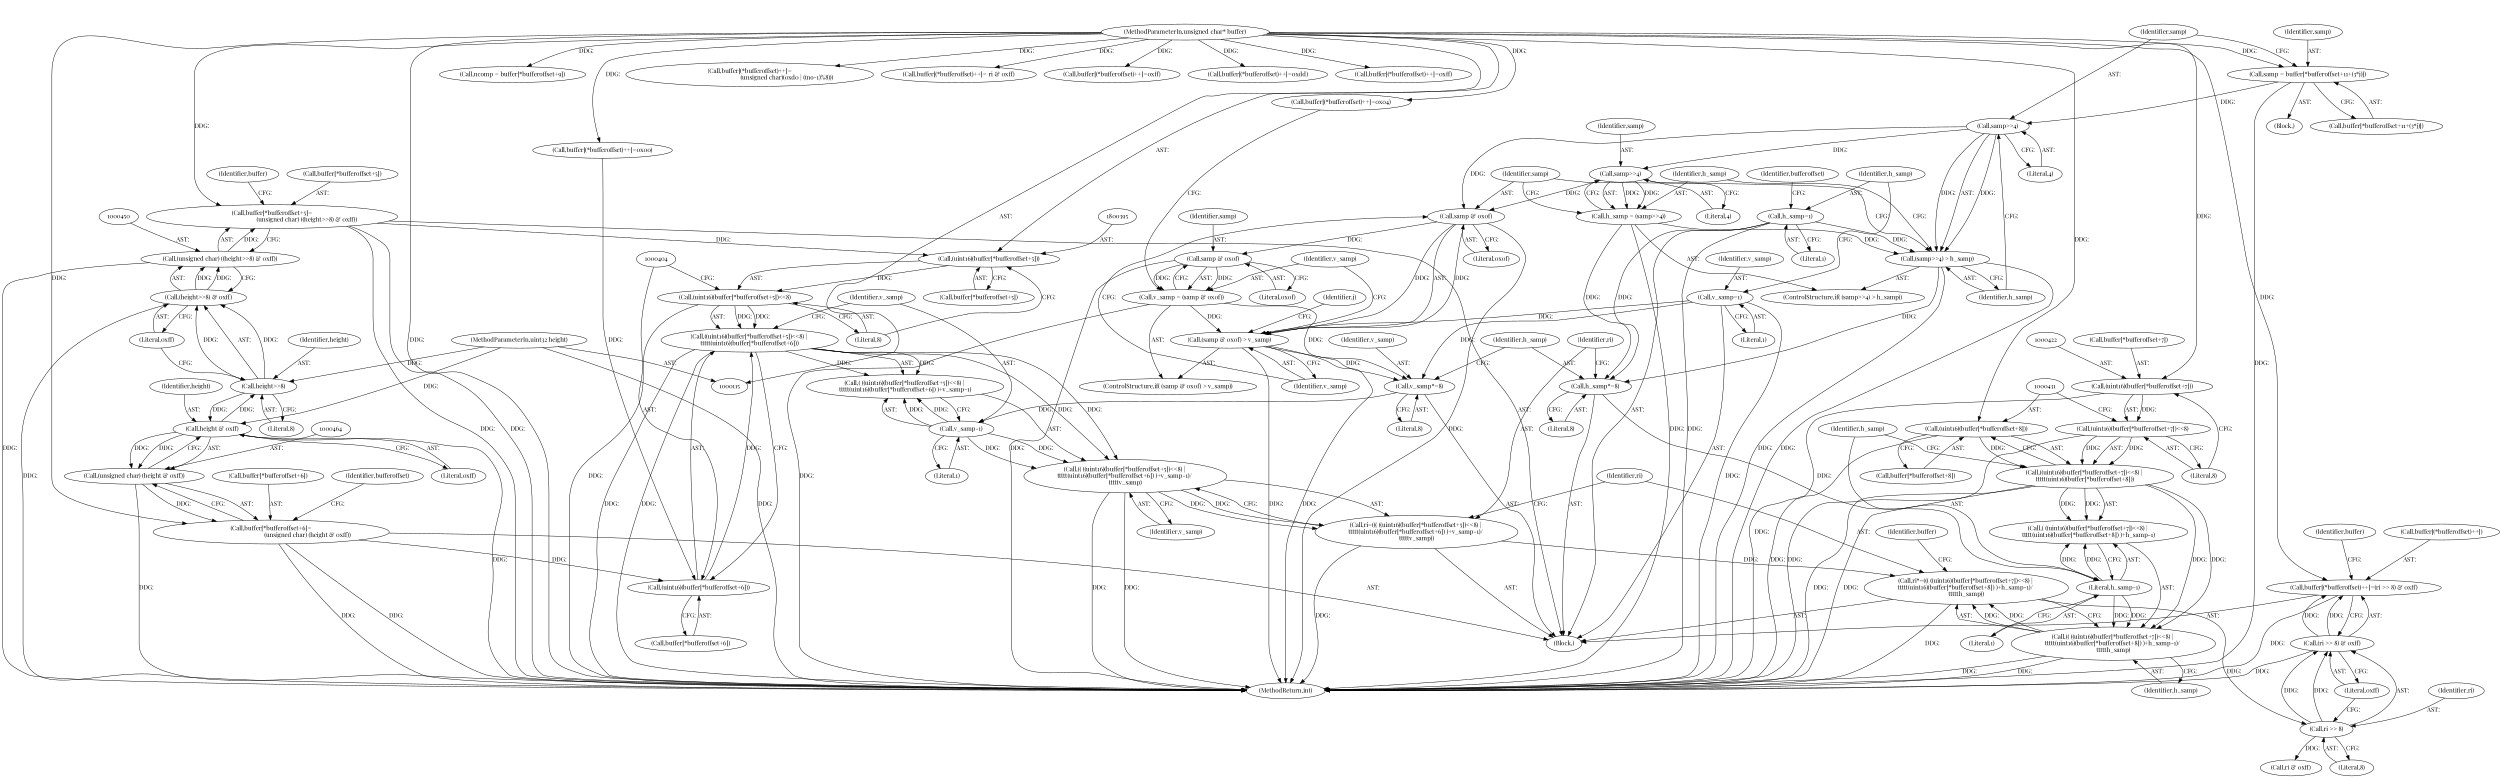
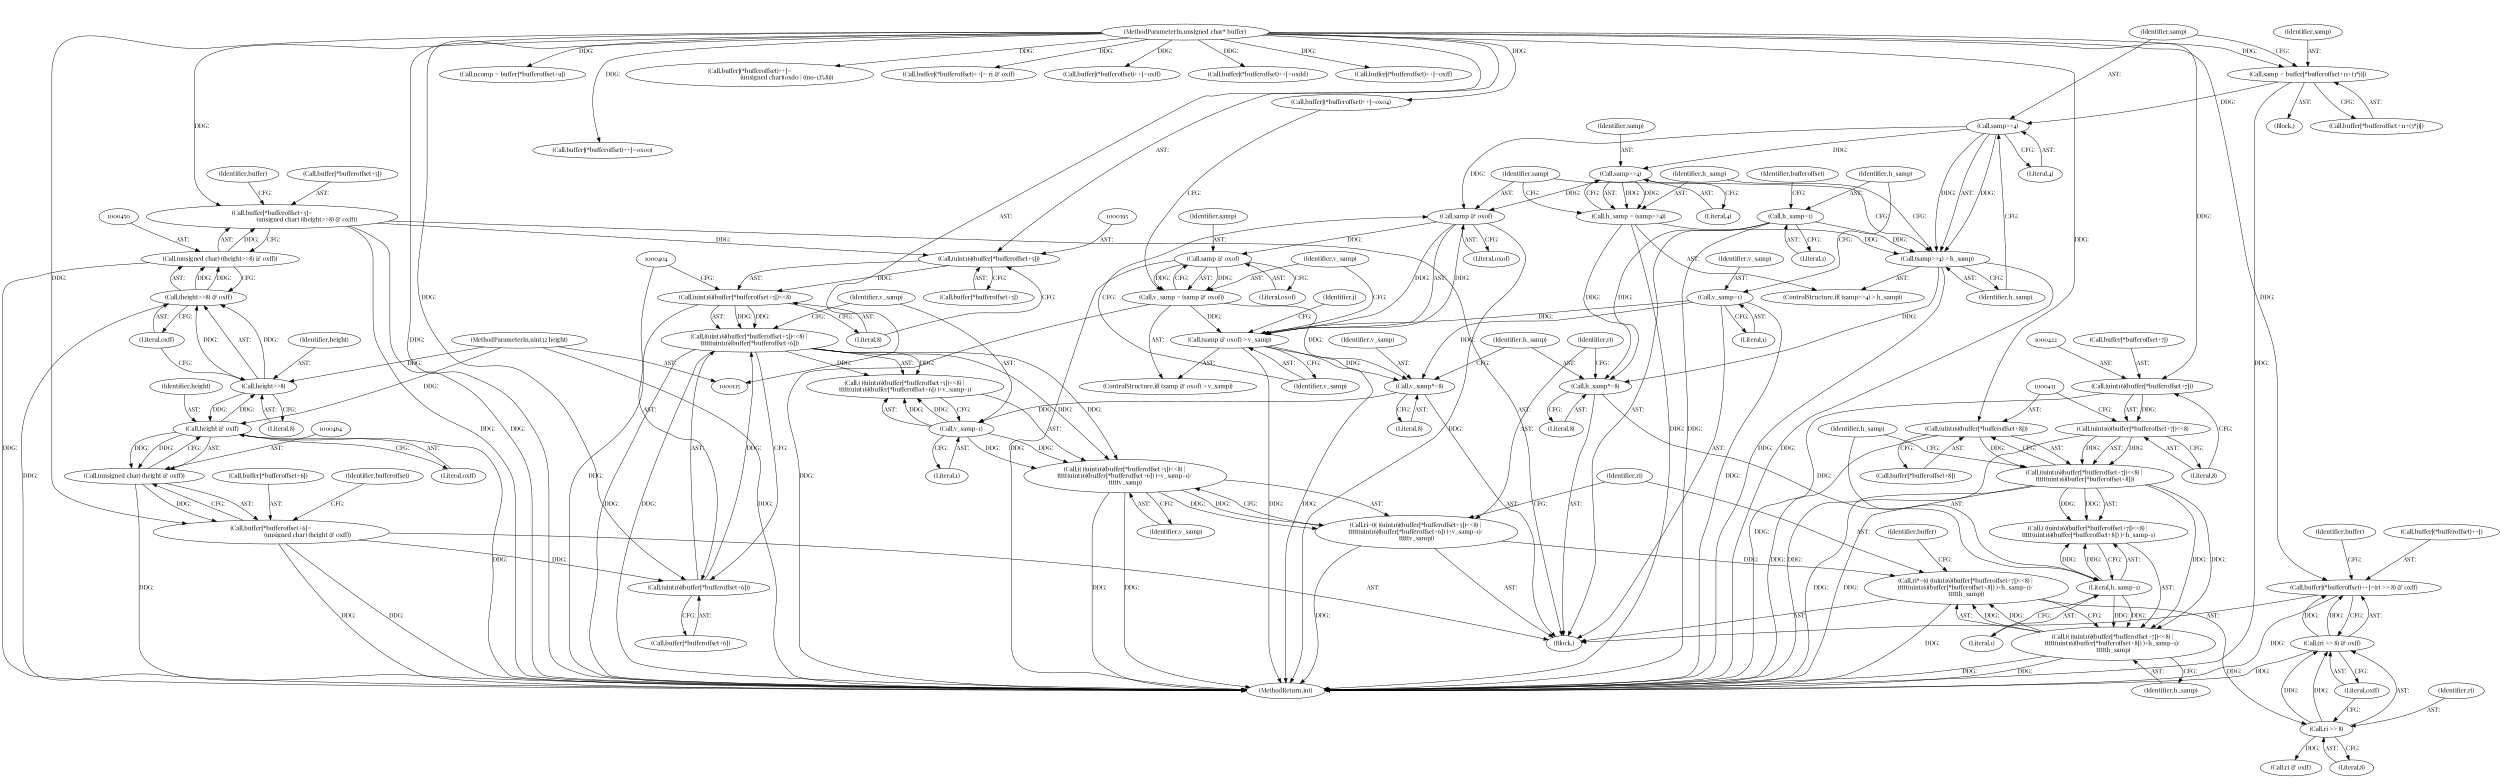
  digraph {
    fontname="Playfair Display"
    node [fontname="Playfair Display"]
    edge [fontname="Playfair Display"]
    n1 [label="(Call,buffer[(*bufferoffset)++]=(ri >> 8) & 0xff)"]
    n2 [label="(Call,(ri >> 8) & 0xff)"]
    n3 [label="(Block,)"]
    n4 [label="(MethodReturn,int)"]
    n5 [label="(Literal,0xff)"]
    n6 [label="(Call,ri >> 8)"]
    n7 [label="(Call,ri & 0xff)"]
    n8 [label="(Literal,8)"]
    n9 [label="(Call,ri*=((( ((uint16)(buffer[*bufferoffset+7])<<8) | \n\t\t\t\t\t(uint16)(buffer[*bufferoffset+8]) )+h_samp-1)/ \n\t\t\t\t\th_samp))"]
    n10 [label="(Call,(( ((uint16)(buffer[*bufferoffset+7])<<8) | \n\t\t\t\t\t(uint16)(buffer[*bufferoffset+8]) )+h_samp-1)/ \n\t\t\t\t\th_samp)"]
    n11 [label="(Identifier,h_samp)"]
    n12 [label="(Call,((uint16)(buffer[*bufferoffset+7])<<8) | \n\t\t\t\t\t(uint16)(buffer[*bufferoffset+8]))"]
    n13 [label="(Call,(uint16)(buffer[*bufferoffset+8]))"]
    n14 [label="(Call,( ((uint16)(buffer[*bufferoffset+7])<<8) | \n\t\t\t\t\t(uint16)(buffer[*bufferoffset+8]) )+h_samp-1)"]
    n15 [label="(Call,buffer[*bufferoffset+8])"]
    n16 [label="(Literal,h_samp-1)"]
    n17 [label="(Call,(uint16)(buffer[*bufferoffset+7])<<8)"]
    n18 [label="(Literal,8)"]
    n19 [label="(Call,(uint16)(buffer[*bufferoffset+7]))"]
    n20 [label="(Call,buffer[*bufferoffset+7])"]
    n21 [label="(MethodParameterIn,unsigned char* buffer)"]
    n22 [label="(Call,samp = buffer[*bufferoffset+11+(3*j)])"]
    n23 [label="(Call,(uint16)(buffer[*bufferoffset+5]))"]
    n24 [label="(Call,buffer[*bufferoffset+5]=\n                                          (unsigned char) ((height>>8) & 0xff))"]
    n25 [label="(Call,(uint16)(buffer[*bufferoffset+6]))"]
    n26 [label="(Call,buffer[*bufferoffset+6]=\n                                            (unsigned char) (height & 0xff))"]
    n27 [label="(Call,ncomp = buffer[*bufferoffset+9])"]
    n28 [label="(Call,buffer[(*bufferoffset)++]=0x04)"]
    n29 [label="(Call,buffer[(*bufferoffset)++]=\n                                             (unsigned char)(0xd0 | ((no-1)%8)))"]
    n30 [label="(Call,buffer[(*bufferoffset)++]= ri & 0xff)"]
    n31 [label="(Call,buffer[(*bufferoffset)++]=0xff)"]
    n32 [label="(Call,buffer[(*bufferoffset)++]=0xdd)"]
    n33 [label="(Call,buffer[(*bufferoffset)++]=0xff)"]
    n34 [label="(Call,buffer[(*bufferoffset)++]=0x00)"]
    1000115
    n36 [label="(Call,samp>>4)"]
    n37 [label="(Block,)"]
    n38 [label="(Call,buffer[*bufferoffset+11+(3*j)])"]
    n39 [label="(Call,(uint16)(buffer[*bufferoffset+5])<<8)"]
    n40 [label="(Call,buffer[*bufferoffset+5])"]
    n41 [label="(Call,(unsigned char) ((height>>8) & 0xff))"]
    n42 [label="(Call,((uint16)(buffer[*bufferoffset+5])<<8) | \n\t\t\t\t\t(uint16)(buffer[*bufferoffset+6]))"]
    n43 [label="(Call,buffer[*bufferoffset+6])"]
    n44 [label="(Call,(unsigned char) (height & 0xff))"]
    n45 [label="(Call,v_samp = (samp & 0x0f))"]
    n46 [label="(Literal,1)"]
    n47 [label="(Call,h_samp*=8)"]
    n48 [label="(Literal,8)"]
    n49 [label="(Call,(samp>>4) > h_samp)"]
    n50 [label="(Identifier,h_samp)"]
    n51 [label="(ControlStructure,if( (samp>>4) > h_samp))"]
    n52 [label="(Call,samp>>4)"]
    n53 [label="(Call,samp & 0x0f)"]
    n54 [label="(Literal,4)"]
    n55 [label="(Call,h_samp = (samp>>4))"]
    n56 [label="(Literal,4)"]
    n57 [label="(Call,(samp & 0x0f) > v_samp)"]
    n58 [label="(Call,samp & 0x0f)"]
    n59 [label="(Literal,0x0f)"]
    n60 [label="(Call,h_samp=1)"]
    n61 [label="(Literal,1)"]
    n62 [label="(Call,ri=((( ((uint16)(buffer[*bufferoffset+5])<<8) | \n\t\t\t\t\t(uint16)(buffer[*bufferoffset+6]) )+v_samp-1)/ \n\t\t\t\t\tv_samp))"]
    n63 [label="(Call,(( ((uint16)(buffer[*bufferoffset+5])<<8) | \n\t\t\t\t\t(uint16)(buffer[*bufferoffset+6]) )+v_samp-1)/ \n\t\t\t\t\tv_samp)"]
    n64 [label="(Identifier,v_samp)"]
    n65 [label="(Call,( ((uint16)(buffer[*bufferoffset+5])<<8) | \n\t\t\t\t\t(uint16)(buffer[*bufferoffset+6]) )+v_samp-1)"]
    n66 [label="(Call,v_samp-1)"]
    n67 [label="(Literal,8)"]
    n68 [label="(Call,(height>>8) & 0xff)"]
    n69 [label="(Literal,0xff)"]
    n70 [label="(Call,height>>8)"]
    n71 [label="(Call,height & 0xff)"]
    n72 [label="(Literal,8)"]
    n73 [label="(Literal,0xff)"]
    n74 [label="(MethodParameterIn,uint32 height)"]
    n75 [label="(Literal,1)"]
    n76 [label="(Call,v_samp*=8)"]
    n77 [label="(Literal,8)"]
    n78 [label="(ControlStructure,if( (samp & 0x0f) > v_samp))"]
    n79 [label="(Identifier,v_samp)"]
    n80 [label="(Literal,0x0f)"]
    n81 [label="(Call,v_samp=1)"]
    n82 [label="(Literal,1)"]
    n83 [label="(Identifier,bufferoffset)"]
    n84 [label="(Identifier,height)"]
    n85 [label="(Identifier,buffer)"]
    n86 [label="(Identifier,samp)"]
    n87 [label="(Identifier,j)"]
    n88 [label="(Identifier,v_samp)"]
    n89 [label="(Identifier,bufferoffset)"]
    n90 [label="(Identifier,buffer)"]
    n91 [label="(Identifier,height)"]
    n92 [label="(Identifier,ri)"]
    n93 [label="(Identifier,samp)"]
    n94 [label="(Identifier,h_samp)"]
    n95 [label="(Identifier,h_samp)"]
    n96 [label="(Call,buffer[*bufferoffset+5])"]
    n97 [label="(Identifier,samp)"]
    n98 [label="(Identifier,h_samp)"]
    n99 [label="(Call,buffer[*bufferoffset+6])"]
    n100 [label="(Identifier,ri)"]
    n101 [label="(Identifier,v_samp)"]
    n102 [label="(Call,buffer[(*bufferoffset)++])"]
    n103 [label="(Identifier,samp)"]
    n104 [label="(Identifier,h_samp)"]
    n105 [label="(Identifier,v_samp)"]
    n106 [label="(Identifier,buffer)"]
    n107 [label="(Identifier,ri)"]
    n108 [label="(Identifier,v_samp)"]
    n109 [label="(Identifier,samp)"]
    1000431
    1000422
    1000404
-   1000395 [label=1800395]
+   1000395
    1000450
    1000464
    n1 -> n2 [label="CFG: "]
    n1 -> n3 [label="AST: "]
    n1 -> n4 [label="DDG: "]
    n2 -> n1 [label="AST: "]
    n2 -> n1 [label="DDG: "]
    n2 -> n1 [label="DDG: "]
    n2 -> n4 [label="DDG: "]
    n2 -> n5 [label="CFG: "]
    n5 -> n2 [label="AST: "]
    n5 -> n6 [label="CFG: "]
    n6 -> n2 [label="AST: "]
    n6 -> n2 [label="DDG: "]
    n6 -> n2 [label="DDG: "]
    n6 -> n7 [label="DDG: "]
    n6 -> n8 [label="CFG: "]
    n8 -> n6 [label="AST: "]
    n9 -> n3 [label="AST: "]
    n9 -> n4 [label="DDG: "]
    n9 -> n6 [label="DDG: "]
    n9 -> n10 [label="CFG: "]
    n10 -> n4 [label="DDG: "]
    n10 -> n4 [label="DDG: "]
    n10 -> n9 [label="AST: "]
    n10 -> n9 [label="DDG: "]
    n10 -> n9 [label="DDG: "]
    n10 -> n11 [label="CFG: "]
    n11 -> n10 [label="AST: "]
    n12 -> n4 [label="DDG: "]
    n12 -> n4 [label="DDG: "]
    n12 -> n10 [label="DDG: "]
    n12 -> n10 [label="DDG: "]
    n12 -> n13 [label="CFG: "]
    n12 -> n14 [label="AST: "]
    n12 -> n14 [label="DDG: "]
    n12 -> n14 [label="DDG: "]
    n13 -> n4 [label="DDG: "]
    n13 -> n12 [label="AST: "]
    n13 -> n12 [label="DDG: "]
    n13 -> n15 [label="CFG: "]
    n14 -> n10 [label="AST: "]
    n14 -> n16 [label="CFG: "]
    n15 -> n13 [label="AST: "]
    n16 -> n10 [label="DDG: "]
    n16 -> n10 [label="DDG: "]
    n16 -> n14 [label="AST: "]
    n16 -> n14 [label="DDG: "]
    n16 -> n14 [label="DDG: "]
    n16 -> n46 [label="CFG: "]
    n17 -> n4 [label="DDG: "]
    n17 -> n12 [label="AST: "]
    n17 -> n12 [label="DDG: "]
    n17 -> n12 [label="DDG: "]
    n17 -> n18 [label="CFG: "]
    n18 -> n17 [label="AST: "]
    n18 -> n19 [label="CFG: "]
    n19 -> n4 [label="DDG: "]
    n19 -> n17 [label="AST: "]
    n19 -> n17 [label="DDG: "]
    n20 -> n19 [label="AST: "]
    n21 -> n1 [label="DDG: "]
    n21 -> n4 [label="DDG: "]
    n21 -> n13 [label="DDG: "]
    n21 -> n19 [label="DDG: "]
    n21 -> n22 [label="DDG: "]
    n21 -> n23 [label="AST: "]
    n21 -> n24 [label="DDG: "]
-   n34 -> n25 [label="DDG: "]
+   n21 -> n25 [label="DDG: "]
    n21 -> n26 [label="DDG: "]
    n21 -> n27 [label="DDG: "]
    n21 -> n28 [label="DDG: "]
    n21 -> n29 [label="DDG: "]
    n21 -> n30 [label="DDG: "]
    n21 -> n31 [label="DDG: "]
    n21 -> n32 [label="DDG: "]
    n21 -> n33 [label="DDG: "]
    n21 -> n34 [label="DDG: "]
    n21 -> 1000115 [label="AST: "]
    n22 -> n4 [label="DDG: "]
    n22 -> n36 [label="DDG: "]
    n22 -> n37 [label="AST: "]
    n22 -> n38 [label="CFG: "]
    n23 -> n39 [label="AST: "]
    n23 -> n39 [label="DDG: "]
    n23 -> n40 [label="CFG: "]
    n24 -> n3 [label="AST: "]
    n24 -> n4 [label="DDG: "]
    n24 -> n4 [label="DDG: "]
    n24 -> n23 [label="DDG: "]
    n24 -> n41 [label="CFG: "]
    n25 -> n42 [label="AST: "]
    n25 -> n42 [label="DDG: "]
    n25 -> n43 [label="CFG: "]
    n26 -> n3 [label="AST: "]
    n26 -> n4 [label="DDG: "]
    n26 -> n4 [label="DDG: "]
    n26 -> n25 [label="DDG: "]
    n26 -> n44 [label="CFG: "]
    n28 -> n45 [label="CFG: "]
    n36 -> n49 [label="AST: "]
    n36 -> n49 [label="DDG: "]
    n36 -> n49 [label="DDG: "]
    n36 -> n52 [label="DDG: "]
    n36 -> n53 [label="DDG: "]
    n36 -> n54 [label="CFG: "]
    n38 -> n22 [label="AST: "]
    n39 -> n4 [label="DDG: "]
    n39 -> n42 [label="AST: "]
    n39 -> n42 [label="DDG: "]
    n39 -> n42 [label="DDG: "]
    n39 -> n67 [label="CFG: "]
    n40 -> n23 [label="AST: "]
    n41 -> n4 [label="DDG: "]
    n41 -> n24 [label="AST: "]
    n41 -> n24 [label="DDG: "]
    n41 -> n68 [label="CFG: "]
    n42 -> n4 [label="DDG: "]
    n42 -> n4 [label="DDG: "]
    n42 -> n25 [label="CFG: "]
    n42 -> n63 [label="DDG: "]
    n42 -> n63 [label="DDG: "]
    n42 -> n65 [label="AST: "]
    n42 -> n65 [label="DDG: "]
    n42 -> n65 [label="DDG: "]
    n43 -> n25 [label="AST: "]
    n44 -> n4 [label="DDG: "]
    n44 -> n26 [label="AST: "]
    n44 -> n26 [label="DDG: "]
    n44 -> n71 [label="CFG: "]
    n45 -> n4 [label="DDG: "]
    n45 -> n57 [label="DDG: "]
    n45 -> n58 [label="CFG: "]
    n45 -> n76 [label="DDG: "]
    n45 -> n78 [label="AST: "]
    n46 -> n16 [label="AST: "]
    n47 -> n3 [label="AST: "]
    n47 -> n16 [label="DDG: "]
    n47 -> n48 [label="CFG: "]
    n48 -> n47 [label="AST: "]
    n49 -> n4 [label="DDG: "]
    n49 -> n4 [label="DDG: "]
    n49 -> n47 [label="DDG: "]
    n49 -> n50 [label="CFG: "]
    n49 -> n51 [label="AST: "]
    n50 -> n36 [label="CFG: "]
    n50 -> n49 [label="AST: "]
    n52 -> n53 [label="DDG: "]
    n52 -> n55 [label="AST: "]
    n52 -> n55 [label="DDG: "]
    n52 -> n55 [label="DDG: "]
    n52 -> n56 [label="CFG: "]
    n53 -> n4 [label="DDG: "]
    n53 -> n57 [label="AST: "]
    n53 -> n57 [label="DDG: "]
    n53 -> n57 [label="DDG: "]
    n53 -> n58 [label="DDG: "]
    n53 -> n59 [label="CFG: "]
    n54 -> n36 [label="AST: "]
    n55 -> n4 [label="DDG: "]
    n55 -> n47 [label="DDG: "]
    n55 -> n49 [label="DDG: "]
    n55 -> n51 [label="AST: "]
    n55 -> n52 [label="CFG: "]
    n56 -> n52 [label="AST: "]
    n57 -> n4 [label="DDG: "]
    n57 -> n4 [label="DDG: "]
    n57 -> n76 [label="DDG: "]
    n57 -> n78 [label="AST: "]
    n57 -> n79 [label="CFG: "]
    n58 -> n4 [label="DDG: "]
    n58 -> n45 [label="AST: "]
    n58 -> n45 [label="DDG: "]
    n58 -> n45 [label="DDG: "]
    n58 -> n80 [label="CFG: "]
    n59 -> n53 [label="AST: "]
    n60 -> n3 [label="AST: "]
    n60 -> n4 [label="DDG: "]
    n60 -> n47 [label="DDG: "]
    n60 -> n49 [label="DDG: "]
    n60 -> n61 [label="CFG: "]
    n61 -> n60 [label="AST: "]
    n62 -> n3 [label="AST: "]
    n62 -> n4 [label="DDG: "]
    n62 -> n9 [label="DDG: "]
    n62 -> n63 [label="CFG: "]
    n63 -> n4 [label="DDG: "]
    n63 -> n4 [label="DDG: "]
    n63 -> n62 [label="AST: "]
    n63 -> n62 [label="DDG: "]
    n63 -> n62 [label="DDG: "]
    n63 -> n64 [label="CFG: "]
    n64 -> n63 [label="AST: "]
    n65 -> n63 [label="AST: "]
    n65 -> n66 [label="CFG: "]
    n66 -> n63 [label="DDG: "]
    n66 -> n63 [label="DDG: "]
    n66 -> n65 [label="AST: "]
    n66 -> n65 [label="DDG: "]
    n66 -> n65 [label="DDG: "]
    n66 -> n75 [label="CFG: "]
    n67 -> n23 [label="CFG: "]
    n67 -> n39 [label="AST: "]
    n68 -> n4 [label="DDG: "]
    n68 -> n41 [label="AST: "]
    n68 -> n41 [label="DDG: "]
    n68 -> n41 [label="DDG: "]
    n68 -> n69 [label="CFG: "]
    n69 -> n68 [label="AST: "]
    n69 -> n70 [label="CFG: "]
    n70 -> n68 [label="AST: "]
    n70 -> n68 [label="DDG: "]
    n70 -> n68 [label="DDG: "]
    n70 -> n71 [label="DDG: "]
    n70 -> n72 [label="CFG: "]
    n71 -> n4 [label="DDG: "]
    n71 -> n44 [label="AST: "]
    n71 -> n44 [label="DDG: "]
    n71 -> n44 [label="DDG: "]
    n71 -> n70 [label="DDG: "]
    n71 -> n73 [label="CFG: "]
    n72 -> n70 [label="AST: "]
    n73 -> n71 [label="AST: "]
    n74 -> n4 [label="DDG: "]
    n74 -> 1000115 [label="AST: "]
    n74 -> n70 [label="DDG: "]
    n74 -> n71 [label="DDG: "]
    n75 -> n66 [label="AST: "]
    n76 -> n3 [label="AST: "]
    n76 -> n66 [label="DDG: "]
    n76 -> n77 [label="CFG: "]
    n77 -> n76 [label="AST: "]
    n79 -> n53 [label="CFG: "]
    n79 -> n57 [label="AST: "]
    n80 -> n58 [label="AST: "]
    n81 -> n3 [label="AST: "]
    n81 -> n4 [label="DDG: "]
    n81 -> n57 [label="DDG: "]
    n81 -> n76 [label="DDG: "]
    n81 -> n82 [label="CFG: "]
    n82 -> n81 [label="AST: "]
    n83 -> n60 [label="CFG: "]
    n84 -> n70 [label="AST: "]
    n85 -> n1 [label="CFG: "]
    n86 -> n22 [label="CFG: "]
    n86 -> n36 [label="AST: "]
    n87 -> n57 [label="CFG: "]
    n88 -> n76 [label="AST: "]
    n89 -> n26 [label="CFG: "]
    n90 -> n9 [label="CFG: "]
    n91 -> n71 [label="AST: "]
    n92 -> n47 [label="CFG: "]
    n92 -> n62 [label="AST: "]
    n93 -> n22 [label="AST: "]
    n94 -> n47 [label="AST: "]
    n94 -> n76 [label="CFG: "]
    n95 -> n12 [label="CFG: "]
    n95 -> n16 [label="AST: "]
    n96 -> n24 [label="AST: "]
    n97 -> n58 [label="AST: "]
    n98 -> n60 [label="AST: "]
    n98 -> n81 [label="CFG: "]
    n99 -> n26 [label="AST: "]
    n100 -> n6 [label="AST: "]
    n101 -> n81 [label="AST: "]
    n102 -> n1 [label="AST: "]
    n103 -> n52 [label="AST: "]
    n104 -> n49 [label="CFG: "]
    n104 -> n55 [label="AST: "]
    n105 -> n45 [label="AST: "]
    n105 -> n57 [label="CFG: "]
    n106 -> n24 [label="CFG: "]
    n107 -> n9 [label="AST: "]
    n107 -> n62 [label="CFG: "]
    n108 -> n42 [label="CFG: "]
    n108 -> n66 [label="AST: "]
    n109 -> n49 [label="CFG: "]
    n109 -> n53 [label="AST: "]
    n109 -> n55 [label="CFG: "]
    1000431 -> n13 [label="AST: "]
    1000431 -> n17 [label="CFG: "]
    1000422 -> n19 [label="AST: "]
    1000404 -> n25 [label="AST: "]
    1000404 -> n39 [label="CFG: "]
    1000395 -> n23 [label="AST: "]
    1000450 -> n41 [label="AST: "]
    1000464 -> n44 [label="AST: "]
  }
